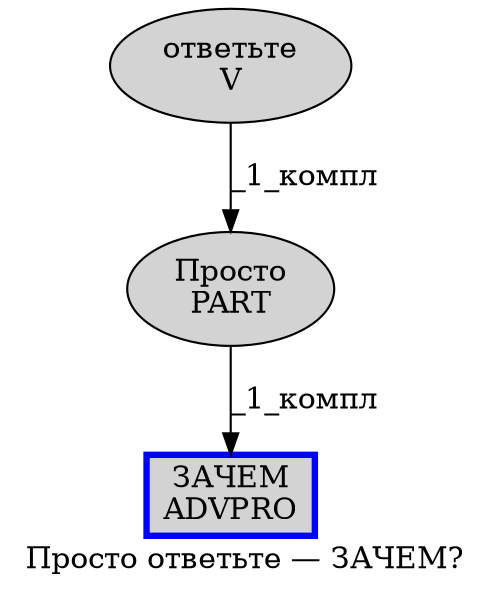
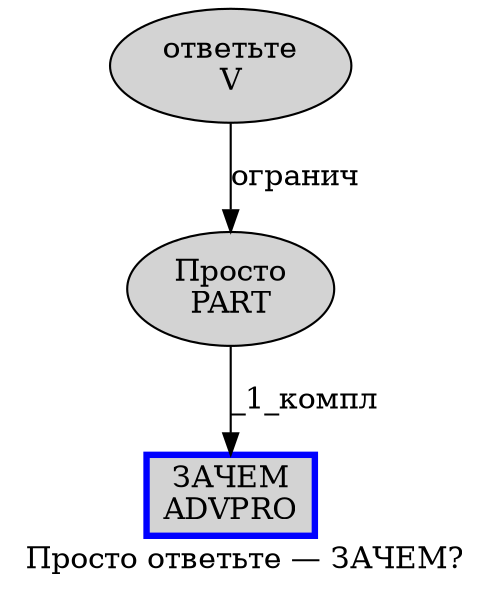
  digraph {
    label="Просто ответьте — ЗАЧЕМ?"
    node [fillcolor=lightgray penwidth=1 shape=ellipse style=filled]
    n1 [label="Просто\nPART"]
    n2 [color=blue label="ЗАЧЕМ\nADVPRO" penwidth=3 shape=box]
    n3 [label="ответьте\nV"]
    n1 -> n2 [label="_1_компл"]
-   n3 -> n1 [label="_1_компл"]
+   n3 -> n1 [label="огранич"]
  }
